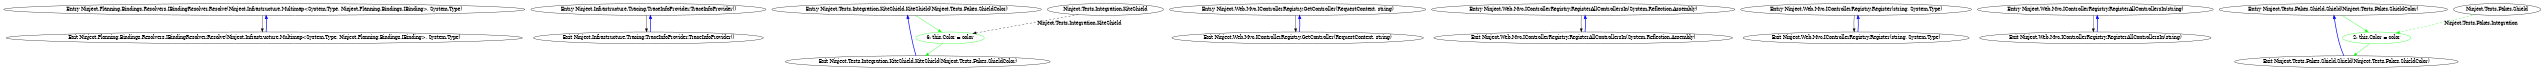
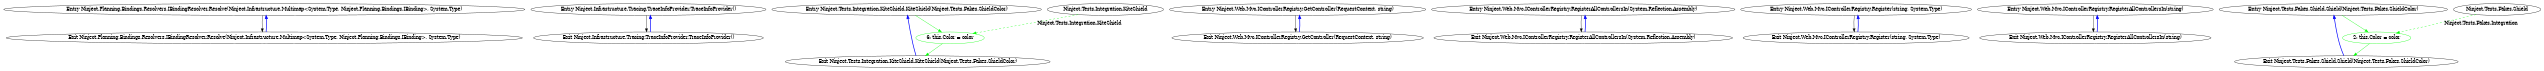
  digraph {
    node [cluster="Ninject.Tests.Integration.KiteShield.KiteShield(Ninject.Tests.Fakes.ShieldColor)" file="NinjectSettings.cs" span="8-8"]
    edge [style=solid color=blue]
    n1 [cluster="Ninject.Planning.Bindings.Resolvers.IBindingResolver.Resolve(Ninject.Infrastructure.Multimap<System.Type, Ninject.Planning.Bindings.IBinding>, System.Type)" file="DefaultParameterTests.cs" label="Entry Ninject.Planning.Bindings.Resolvers.IBindingResolver.Resolve(Ninject.Infrastructure.Multimap<System.Type, Ninject.Planning.Bindings.IBinding>, System.Type)" span="31-31"]
    n2 [cluster="Ninject.Planning.Bindings.Resolvers.IBindingResolver.Resolve(Ninject.Infrastructure.Multimap<System.Type, Ninject.Planning.Bindings.IBinding>, System.Type)" file="DefaultParameterTests.cs" label="Exit Ninject.Planning.Bindings.Resolvers.IBindingResolver.Resolve(Ninject.Infrastructure.Multimap<System.Type, Ninject.Planning.Bindings.IBinding>, System.Type)" span="31-31"]
    n3 [cluster="Ninject.Infrastructure.Tracing.TraceInfoProvider.TraceInfoProvider()" file="INinjectSettings.cs" label="Entry Ninject.Infrastructure.Tracing.TraceInfoProvider.TraceInfoProvider()" span="35-35"]
    n4 [cluster="Ninject.Infrastructure.Tracing.TraceInfoProvider.TraceInfoProvider()" file="INinjectSettings.cs" label="Exit Ninject.Infrastructure.Tracing.TraceInfoProvider.TraceInfoProvider()" span="35-35"]
    n5 [file="KiteShield.cs" label="Entry Ninject.Tests.Integration.KiteShield.KiteShield(Ninject.Tests.Fakes.ShieldColor)"]
    n6 [color=green community=0 file="KiteShield.cs" label="6: this.Color = color" span="10-10"]
    n7 [file="KiteShield.cs" label="Exit Ninject.Tests.Integration.KiteShield.KiteShield(Ninject.Tests.Fakes.ShieldColor)"]
    n8 [file="KiteShield.cs" label="Ninject.Tests.Integration.KiteShield" cluster="" span=""]
    n9 [cluster="Ninject.Web.Mvc.IControllerRegistry.GetController(RequestContext, string)" label="Entry Ninject.Web.Mvc.IControllerRegistry.GetController(RequestContext, string)" span="12-12"]
    n10 [cluster="Ninject.Web.Mvc.IControllerRegistry.GetController(RequestContext, string)" label="Exit Ninject.Web.Mvc.IControllerRegistry.GetController(RequestContext, string)" span="12-12"]
    n11 [cluster="Ninject.Web.Mvc.IControllerRegistry.RegisterAllControllersIn(System.Reflection.Assembly)" label="Entry Ninject.Web.Mvc.IControllerRegistry.RegisterAllControllersIn(System.Reflection.Assembly)" span="9-9"]
    n12 [cluster="Ninject.Web.Mvc.IControllerRegistry.RegisterAllControllersIn(System.Reflection.Assembly)" label="Exit Ninject.Web.Mvc.IControllerRegistry.RegisterAllControllersIn(System.Reflection.Assembly)" span="9-9"]
    n13 [cluster="Ninject.Web.Mvc.IControllerRegistry.Register(string, System.Type)" label="Entry Ninject.Web.Mvc.IControllerRegistry.Register(string, System.Type)" span="11-11"]
    n14 [cluster="Ninject.Web.Mvc.IControllerRegistry.Register(string, System.Type)" label="Exit Ninject.Web.Mvc.IControllerRegistry.Register(string, System.Type)" span="11-11"]
    n15 [cluster="Ninject.Web.Mvc.IControllerRegistry.RegisterAllControllersIn(string)" label="Entry Ninject.Web.Mvc.IControllerRegistry.RegisterAllControllersIn(string)"]
    n16 [cluster="Ninject.Web.Mvc.IControllerRegistry.RegisterAllControllersIn(string)" label="Exit Ninject.Web.Mvc.IControllerRegistry.RegisterAllControllersIn(string)"]
    n17 [cluster="Ninject.Tests.Fakes.Shield.Shield(Ninject.Tests.Fakes.ShieldColor)" file="Shield.cs" label="Entry Ninject.Tests.Fakes.Shield.Shield(Ninject.Tests.Fakes.ShieldColor)" span="15-15"]
    n18 [cluster="Ninject.Tests.Fakes.Shield.Shield(Ninject.Tests.Fakes.ShieldColor)" color=green community=0 file="Shield.cs" label="2: this.Color = color" span="17-17"]
    n19 [cluster="Ninject.Tests.Fakes.Shield.Shield(Ninject.Tests.Fakes.ShieldColor)" file="Shield.cs" label="Exit Ninject.Tests.Fakes.Shield.Shield(Ninject.Tests.Fakes.ShieldColor)" span="15-15"]
    n20 [file="Shield.cs" label="Ninject.Tests.Fakes.Shield" cluster="" span=""]
    n1 -> n2 [color=""]
    n2 -> n1 [style=bold]
    n3 -> n4 [color=""]
    n4 -> n3 [style=bold]
    n5 -> n6 [color=green]
    n6 -> n7 [color=green]
    n7 -> n5 [style=bold]
-   n8 -> n6 [color=black label="Ninject.Tests.Integration.KiteShield" style=dashed]
+   n8 -> n6 [color=green label="Ninject.Tests.Integration.KiteShield" style=dashed]
    n9 -> n10 [color=""]
    n10 -> n9 [style=bold]
    n11 -> n12 [color=""]
    n12 -> n11 [style=bold]
    n13 -> n14 [color=""]
    n14 -> n13 [style=bold]
    n15 -> n16 [color=""]
    n16 -> n15 [style=bold]
    n17 -> n18 [color=green]
    n18 -> n19 [color=green]
    n19 -> n17 [style=bold]
    n20 -> n18 [color=green label="Ninject.Tests.Fakes.Integration" style=dashed]
  }
